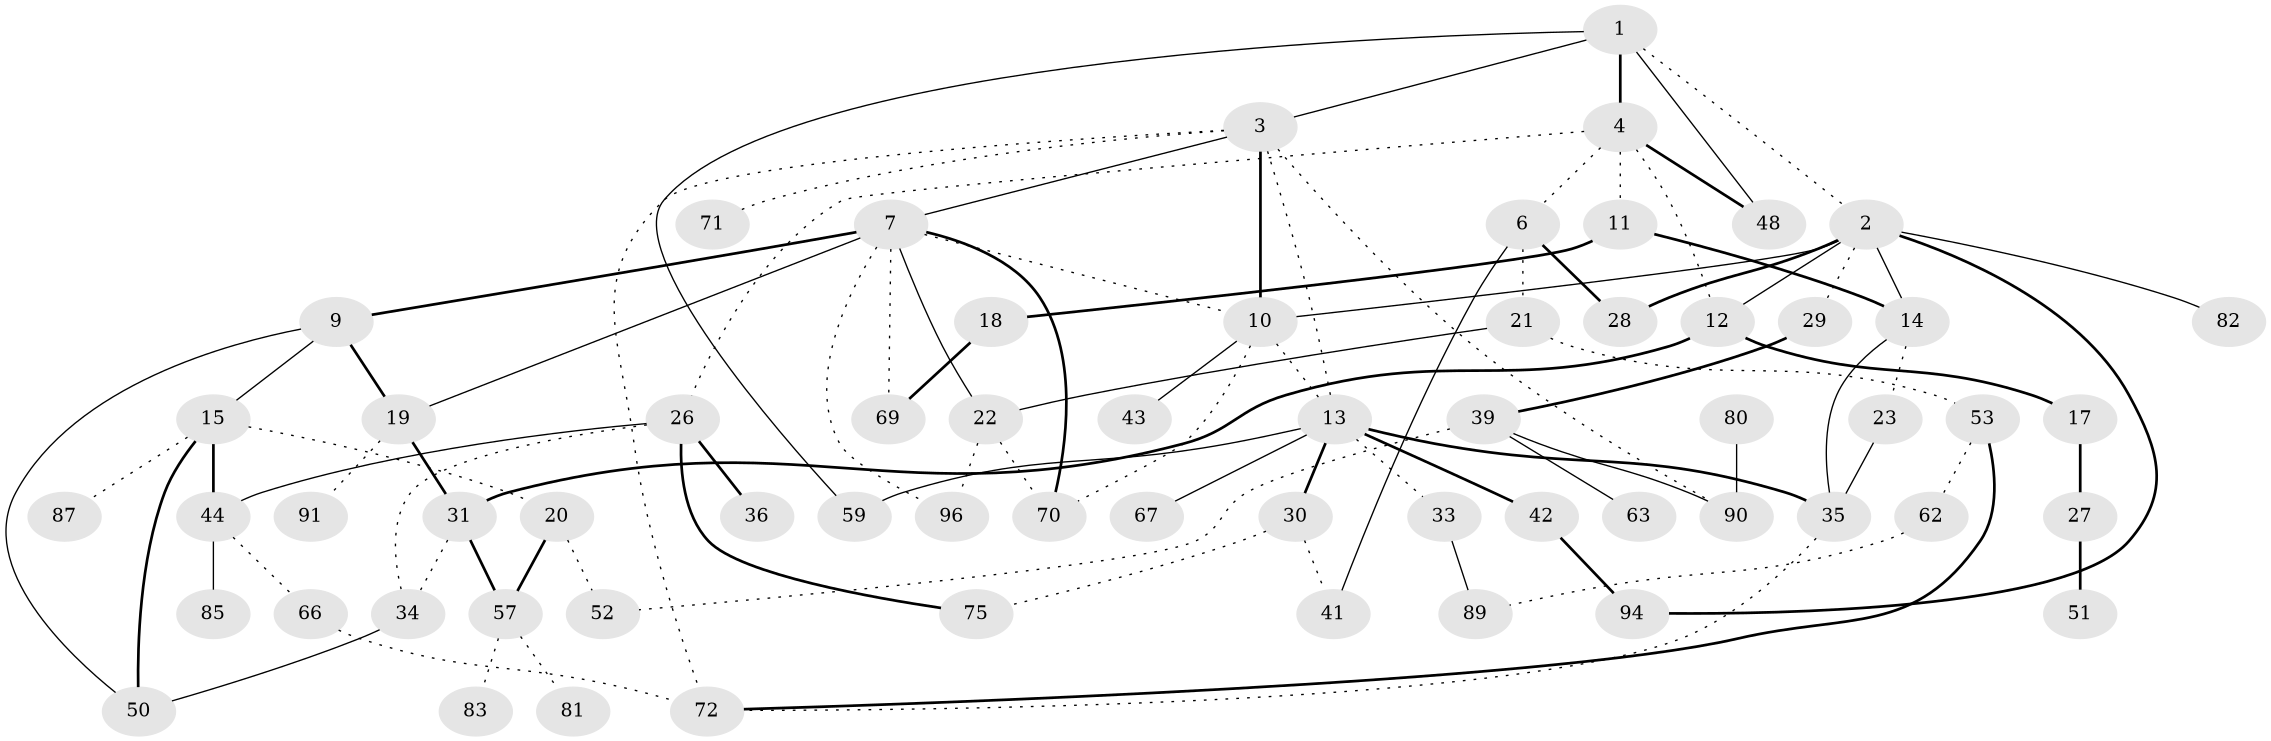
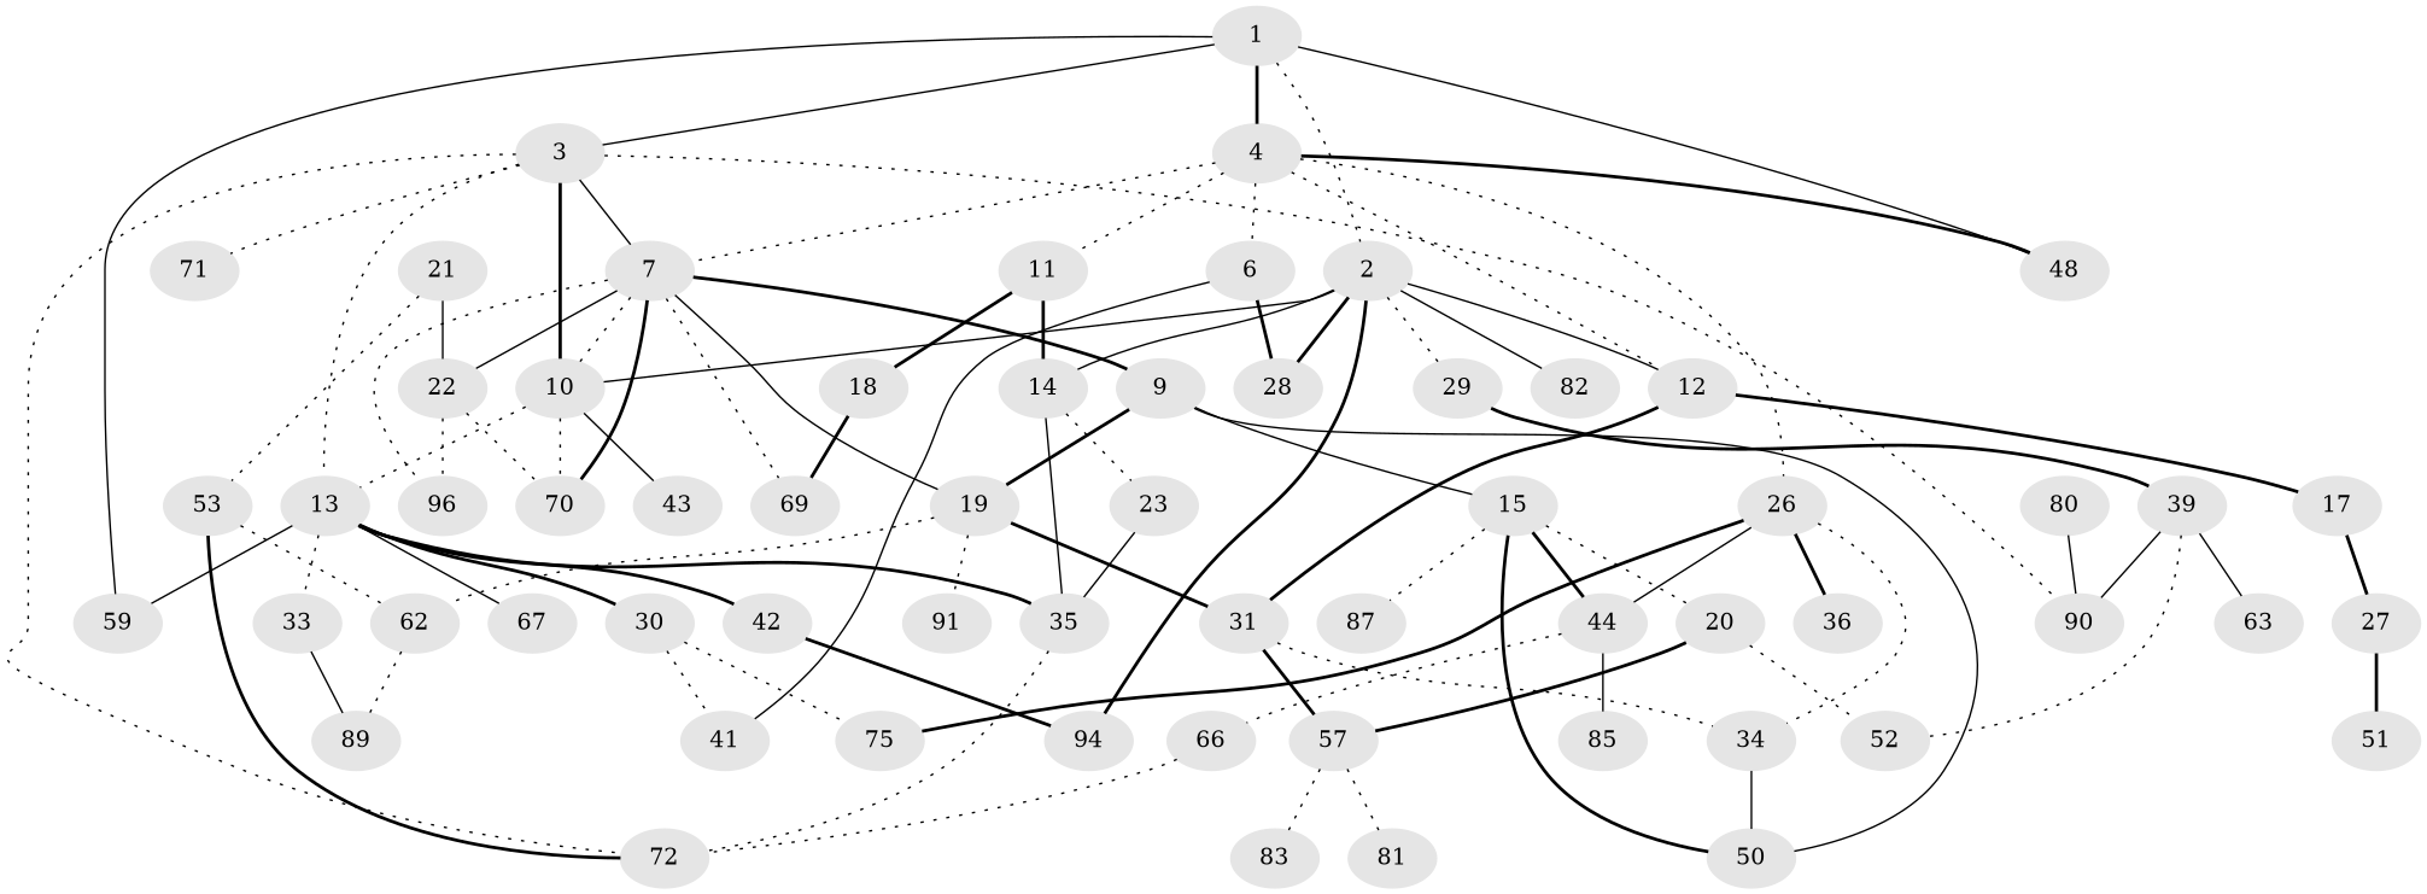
  graph {
    node [color=gray90 style=filled]
    edge [style=dotted]
    1 [super="+16"]
    2 [super="+49"]
    3 [super="+5"]
    4 [super="+38"]
    48
    59
    10 [super="+25"]
    12 [super="+24"]
    14 [super="+58"]
    28 [super="+56"]
    29 [super="+76"]
    82
    94
    7 [super="+8"]
    13 [super="+64"]
    71
    72 [super="+97"]
    90 [super="+95"]
    6 [super="+40"]
    11
    26
    70 [super="+100"]
    43
    17 [super="+37"]
    31 [super="+74"]
    35 [super="+61"]
    23
    39 [super="+65"]
    9 [super="+32"]
    19 [super="+92"]
    22 [super="+46"]
    69
    96
    30 [super="+55"]
    33
    42 [super="+73"]
    67
    21
    41
    18 [super="+68"]
    44 [super="+84"]
    34 [super="+60"]
    36
    75
    53 [super="+99"]
    15 [super="+78"]
    50 [super="+88"]
    62
    91 [super="+93"]
    20 [super="+47"]
    87
    27 [super="+45"]
    57 [super="+79"]
    89
    52 [super="+98"]
    66
    85
    51 [super="+86"]
    81
    83
    63
    80
    1 -- 2
    1 -- 3 [style=solid]
    1 -- 4 [style=bold]
    1 -- 48 [style=solid]
    1 -- 59 [style=solid]
    2 -- 10 [style=solid]
    2 -- 12 [style=solid]
    2 -- 14 [style=solid]
    2 -- 28 [style=bold]
    2 -- 29
    2 -- 82 [style=solid]
    2 -- 94 [style=bold]
    3 -- 10 [style=bold]
    3 -- 7 [style=solid]
    3 -- 13
    3 -- 71
    3 -- 72
    3 -- 90
    4 -- 48 [style=bold]
    4 -- 12
+   4 -- 7
    4 -- 6
    4 -- 11
    4 -- 26
    10 -- 13
    10 -- 70
    10 -- 43 [style=solid]
    12 -- 17 [style=bold]
    12 -- 31 [style=bold]
    14 -- 35 [style=solid]
    14 -- 23
    29 -- 39 [style=bold]
    7 -- 10
    7 -- 70 [style=bold]
    7 -- 9 [style=bold]
    7 -- 19 [style=solid]
    7 -- 22 [style=solid]
    7 -- 69
    7 -- 96
    13 -- 59 [style=solid]
    13 -- 35 [style=bold]
    13 -- 30 [style=bold]
    13 -- 33
    13 -- 42 [style=bold]
    13 -- 67 [style=solid]
    6 -- 28 [style=bold]
-   6 -- 21
    6 -- 41 [style=solid]
    11 -- 14 [style=bold]
    11 -- 18 [style=bold]
    26 -- 44 [style=solid]
    26 -- 34
    26 -- 36 [style=bold]
    26 -- 75 [style=bold]
    17 -- 27 [style=bold]
    31 -- 34
    31 -- 57 [style=bold]
    35 -- 72
    23 -- 35 [style=solid]
    39 -- 90 [style=solid]
    39 -- 52
    39 -- 63 [style=solid]
    9 -- 19 [style=bold]
    9 -- 15 [style=solid]
    9 -- 50 [style=solid]
    19 -- 31 [style=bold]
+   19 -- 62
    19 -- 91
    22 -- 70
    22 -- 96
    30 -- 41
    30 -- 75
    33 -- 89 [style=solid]
    42 -- 94 [style=bold]
    21 -- 22 [style=solid weight=2]
    21 -- 53
    18 -- 69 [style=bold]
    44 -- 66
    44 -- 85 [style=solid weight=2]
    34 -- 50 [style=solid]
    53 -- 72 [style=bold]
    53 -- 62
    15 -- 44 [style=bold]
    15 -- 50 [style=bold]
    15 -- 20
    15 -- 87
    62 -- 89
    20 -- 57 [style=bold]
    20 -- 52
    27 -- 51 [style=bold]
    57 -- 81
    57 -- 83
    66 -- 72
    80 -- 90 [style=solid]
  }
